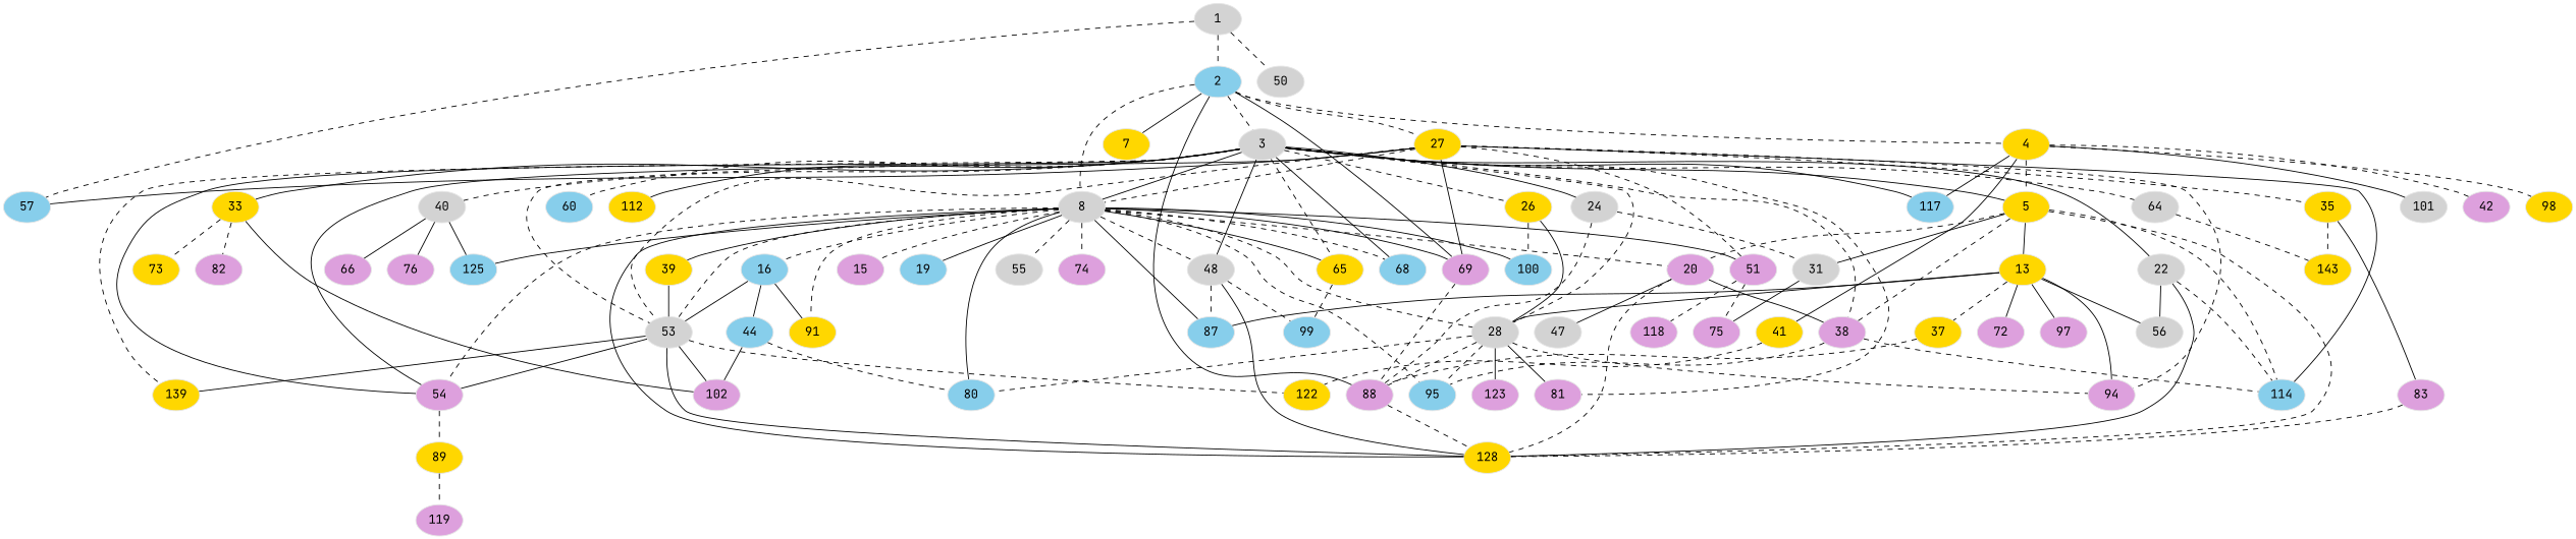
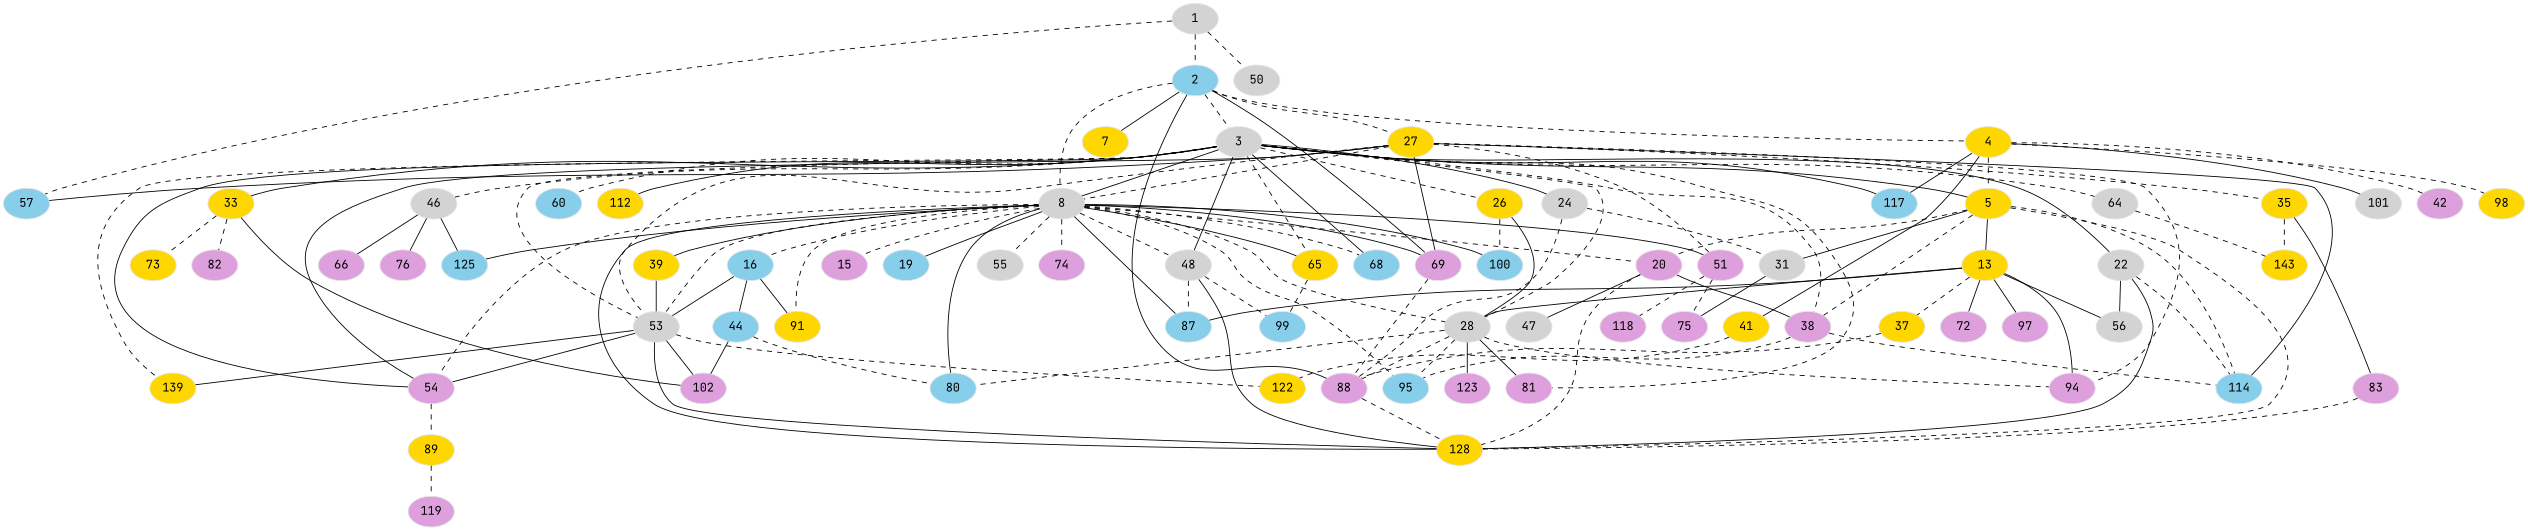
  graph {
    fontname="JetBrains Mono"
    node [color=gray90 fillcolor=plum fontname="JetBrains Mono" style=filled]
    edge [fontname="JetBrains Mono" style=dashed]
    1 [fillcolor=lightgrey super="+120+43"]
    2 [fillcolor=skyblue super="+63"]
    50 [fillcolor=lightgrey]
    57 [fillcolor=skyblue]
    8 [fillcolor=lightgrey super="+78+10+9+126"]
    3 [fillcolor=lightgrey super="+6+59+17"]
    4 [fillcolor=gold]
    7 [fillcolor=gold]
    27 [fillcolor=gold super="+49+29"]
    69 [super="+84+77"]
    88 [super="+147"]
    28 [fillcolor=lightgrey super="+132+52"]
    48 [fillcolor=lightgrey super="+58"]
    53 [fillcolor=lightgrey super="+67"]
    54 [super="+111"]
    65 [fillcolor=gold super="+71"]
    68 [fillcolor=skyblue]
    20 [super="+32+85"]
    128 [fillcolor=gold super="+137+134"]
    15 [super="+121"]
    16 [fillcolor=skyblue super="+34"]
    19 [fillcolor=skyblue super="+136+130"]
    39 [fillcolor=gold]
    51 [super="+116+144"]
    55 [fillcolor=lightgrey]
    74
    80 [fillcolor=skyblue]
    87 [fillcolor=skyblue super="+108"]
    91 [fillcolor=gold]
    95 [fillcolor=skyblue]
    100 [fillcolor=skyblue super="+109"]
    125 [fillcolor=skyblue super="+133"]
    5 [fillcolor=gold super="+36+21+12"]
    22 [fillcolor=lightgrey super="+96"]
    24 [fillcolor=lightgrey super="+86"]
    26 [fillcolor=gold super="+106"]
    33 [fillcolor=gold]
    38 [super="+90"]
-   40 [fillcolor=lightgrey]
+   40 [fillcolor=lightgrey label=46]
    60 [fillcolor=skyblue]
    64 [fillcolor=lightgrey]
    81
    112 [fillcolor=gold]
    117 [fillcolor=skyblue]
    139 [fillcolor=gold super="+149"]
    41 [fillcolor=gold]
    42
    98 [fillcolor=gold super="+104"]
    101 [fillcolor=lightgrey]
    114 [fillcolor=skyblue super="+138"]
    94
    35 [fillcolor=gold]
    13 [fillcolor=gold super="+25"]
    31 [fillcolor=lightgrey]
    56 [fillcolor=lightgrey super="+61"]
    123
    73 [fillcolor=gold]
    82
    102 [super="+131"]
    66
    76
    99 [fillcolor=skyblue super="+124"]
    122 [fillcolor=gold]
    89 [fillcolor=gold]
    n65 [fillcolor=gold label=143]
    37 [fillcolor=gold]
    72
    97
    47 [fillcolor=lightgrey super="+142"]
    75
    44 [fillcolor=skyblue super="+93"]
    118
    83
    119
    1 -- 2
    1 -- 50
    1 -- 57
    2 -- 8
    2 -- 3
    2 -- 4
    2 -- 7 [style=solid]
    2 -- 27
    2 -- 69 [style=solid]
    2 -- 88 [style=solid]
    8 -- 69 [style=solid]
    8 -- 28
    8 -- 48
    8 -- 53
    8 -- 54
    8 -- 65 [style=solid]
    8 -- 68
    8 -- 20
    8 -- 128 [style=solid]
    8 -- 15
    8 -- 16
    8 -- 19 [style=solid]
    8 -- 39 [style=solid]
    8 -- 51 [style=solid weight=2]
    8 -- 55
    8 -- 74 [weight=2]
    8 -- 80 [style=solid]
    8 -- 87 [style=solid]
    8 -- 91
    8 -- 95
    8 -- 100 [style=solid]
    8 -- 125 [style=solid]
    3 -- 8 [style=solid]
    3 -- 28
    3 -- 48 [style=solid]
    3 -- 53 [weight=2]
    3 -- 54 [style=solid]
    3 -- 65
    3 -- 68 [style=solid]
    3 -- 5 [style=solid]
    3 -- 22 [style=solid]
    3 -- 24 [style=solid]
    3 -- 26
    3 -- 33 [style=solid]
    3 -- 38
    3 -- 40
    3 -- 60
    3 -- 64
    3 -- 81
    3 -- 112 [style=solid]
    3 -- 117 [style=solid]
    3 -- 139
    4 -- 5
    4 -- 117 [style=solid]
    4 -- 41 [style=solid]
    4 -- 42
    4 -- 98
    4 -- 101 [style=solid]
    27 -- 57 [style=solid]
    27 -- 8
    27 -- 69 [style=solid]
    27 -- 53
    27 -- 54 [style=solid]
    27 -- 51
    27 -- 114 [style=solid]
    27 -- 94
    27 -- 35
    69 -- 88
    88 -- 128
    28 -- 88
    28 -- 80
    28 -- 95
    28 -- 81 [style=solid]
    28 -- 94
    28 -- 123 [style=solid]
    48 -- 128 [style=solid]
    48 -- 87
    48 -- 99
    53 -- 54 [style=solid]
    53 -- 128 [style=solid]
    53 -- 139 [style=solid]
    53 -- 102 [style=solid]
    53 -- 122
    54 -- 89
    65 -- 99
    20 -- 128
    20 -- 38 [style=solid]
    20 -- 47 [style=solid]
    16 -- 53 [style=solid]
    16 -- 91 [style=solid]
    16 -- 44 [style=solid]
    39 -- 53 [style=solid]
    51 -- 75
    51 -- 118
    5 -- 20
    5 -- 128
    5 -- 38
    5 -- 114
    5 -- 13 [style=solid]
    5 -- 31 [style=solid]
    22 -- 128 [style=solid]
    22 -- 114
    22 -- 56 [style=solid]
    24 -- 88
    24 -- 31
    26 -- 28 [style=solid]
    26 -- 100
    33 -- 73
    33 -- 82
    33 -- 102 [style=solid]
    38 -- 95
    38 -- 114
    40 -- 125 [style=solid]
    40 -- 66 [style=solid]
    40 -- 76 [style=solid]
    64 -- n65
    41 -- 122
    35 -- n65
    35 -- 83 [style=solid]
    13 -- 28 [style=solid]
    13 -- 87 [style=solid]
    13 -- 94 [style=solid]
    13 -- 56 [style=solid]
    13 -- 37
    13 -- 72 [style=solid]
    13 -- 97 [style=solid]
    31 -- 75 [style=solid]
    89 -- 119
    37 -- 88
    44 -- 80
    44 -- 102 [style=solid]
    83 -- 128
  }
